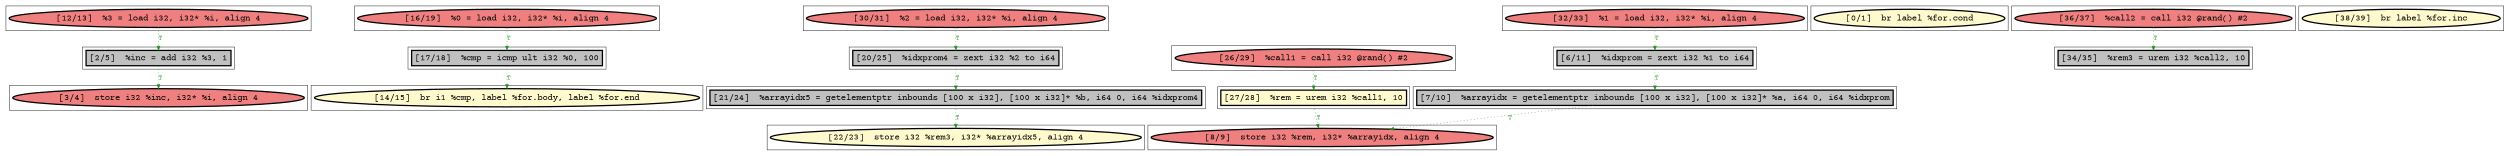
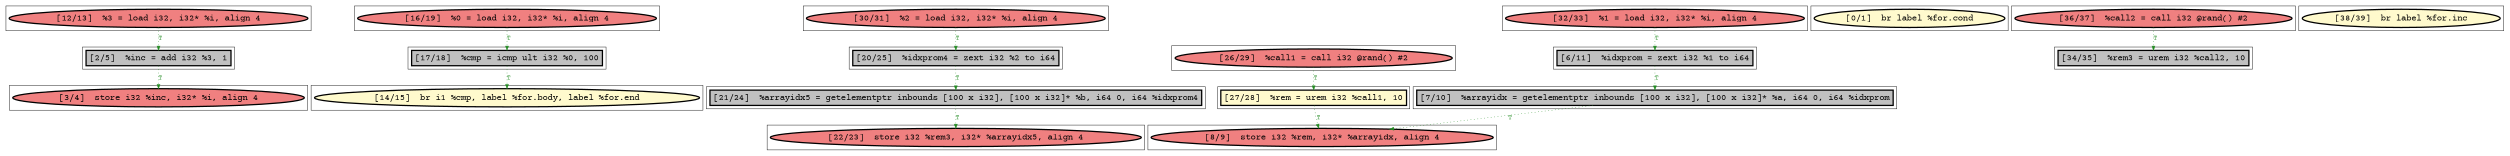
  digraph {
    fontname="Courier Prime"
    node [fillcolor=lightcoral fontname="Courier Prime" fontsize=20 penwidth=3.0 shape=ellipse style=filled]
    edge [color=forestgreen fontcolor=forestgreen fontname="Courier Prime" style=dotted]
    n1 [label="[12/13]  %3 = load i32, i32* %i, align 4"]
    n2 [label="[16/19]  %0 = load i32, i32* %i, align 4"]
    n3 [fillcolor=lemonchiffon label="[14/15]  br i1 %cmp, label %for.body, label %for.end"]
    n4 [label="[30/31]  %2 = load i32, i32* %i, align 4"]
    n5 [fillcolor=grey label="[6/11]  %idxprom = zext i32 %1 to i64" shape=rectangle]
    n6 [label="[8/9]  store i32 %rem, i32* %arrayidx, align 4"]
    n7 [fillcolor=grey label="[2/5]  %inc = add i32 %3, 1" shape=rectangle]
    n8 [fillcolor=grey label="[20/25]  %idxprom4 = zext i32 %2 to i64" shape=rectangle]
    n9 [fillcolor=grey label="[17/18]  %cmp = icmp ult i32 %0, 100" shape=rectangle]
    n10 [fillcolor=lemonchiffon label="[0/1]  br label %for.cond"]
    n11 [label="[3/4]  store i32 %inc, i32* %i, align 4"]
    n12 [label="[36/37]  %call2 = call i32 @rand() #2"]
    n13 [label="[32/33]  %1 = load i32, i32* %i, align 4"]
    n14 [fillcolor=grey label="[34/35]  %rem3 = urem i32 %call2, 10" shape=rectangle]
    n15 [fillcolor=lemonchiffon label="[38/39]  br label %for.inc"]
    n16 [fillcolor=grey label="[7/10]  %arrayidx = getelementptr inbounds [100 x i32], [100 x i32]* %a, i64 0, i64 %idxprom" shape=rectangle]
    n17 [label="[26/29]  %call1 = call i32 @rand() #2"]
    n18 [fillcolor=lemonchiffon label="[27/28]  %rem = urem i32 %call1, 10" shape=rectangle]
    n19 [fillcolor=grey label="[21/24]  %arrayidx5 = getelementptr inbounds [100 x i32], [100 x i32]* %b, i64 0, i64 %idxprom4" shape=rectangle]
-   n20 [fillcolor=lemonchiffon label="[22/23]  store i32 %rem3, i32* %arrayidx5, align 4"]
+   n20 [label="[22/23]  store i32 %rem3, i32* %arrayidx5, align 4"]
    subgraph cluster_1 {
      n1
    }
    subgraph cluster_2 {
      n2
    }
    subgraph cluster_3 {
      n3
    }
    subgraph cluster_4 {
      n4
    }
    subgraph cluster_5 {
      n5
    }
    subgraph cluster_6 {
      n6
    }
    subgraph cluster_7 {
      n7
    }
    subgraph cluster_8 {
      n8
    }
    subgraph cluster_9 {
      n9
    }
    subgraph cluster_10 {
      n10
    }
    subgraph cluster_11 {
      n11
    }
    subgraph cluster_12 {
      n12
    }
    subgraph cluster_13 {
      n13
    }
    subgraph cluster_14 {
      n14
    }
    subgraph cluster_15 {
      n15
    }
    subgraph cluster_16 {
      n16
    }
    subgraph cluster_17 {
      n17
    }
    subgraph cluster_18 {
      n18
    }
    subgraph cluster_19 {
      n19
    }
    subgraph cluster_20 {
      n20
    }
    n1 -> n7 [label=T]
    n2 -> n9 [label=T]
    n4 -> n8 [label=T]
    n5 -> n16 [label=T]
    n7 -> n11 [label=T]
    n8 -> n19 [label=T]
    n9 -> n3 [label=T]
    n12 -> n14 [label=T]
    n13 -> n5 [label=T]
    n16 -> n6 [label=T]
    n17 -> n18 [label=T]
    n18 -> n6 [label=T]
    n19 -> n20 [label=T]
  }
